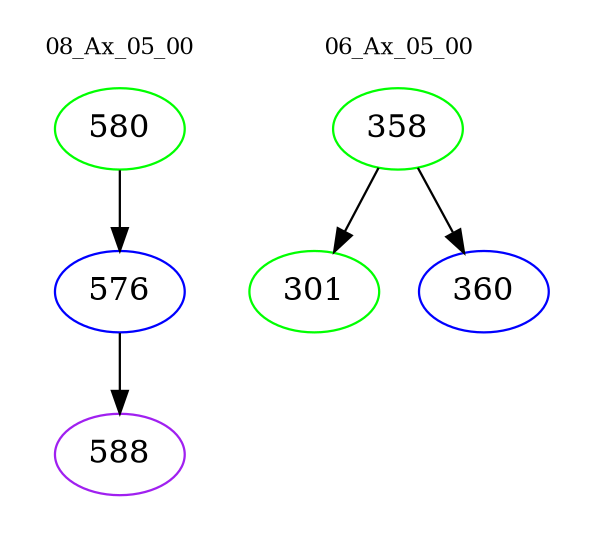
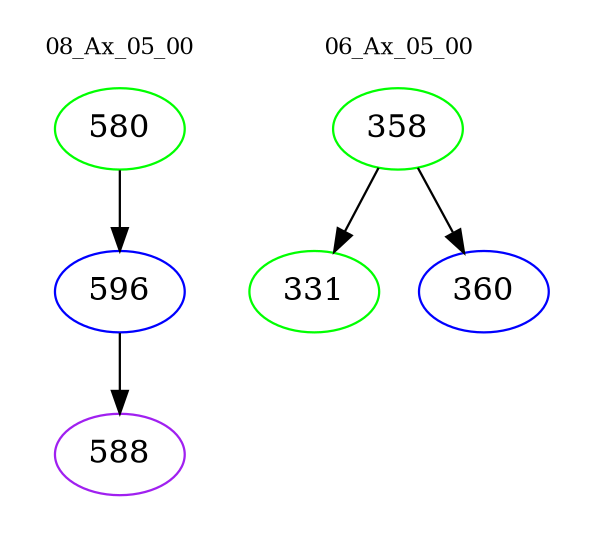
  digraph {
    node [color=green]
    edge [color=black]
-   n1 [color=blue label=576]
+   n1 [color=blue label=596]
    n2 [label=580]
    n3 [color=purple label=588]
    n4 [label=358]
-   n5 [label=301]
+   n5 [label=331]
    n6 [color=blue label=360]
    subgraph cluster_1 {
      color=white
      fontsize=10
      label="08_Ax_05_00"
      n1
      n2
      n3
    }
    subgraph cluster_2 {
      color=white
      fontsize=10
      label="06_Ax_05_00"
      n4
      n5
      n6
    }
    n1 -> n3
    n2 -> n1
    n4 -> n5
    n4 -> n6
  }
